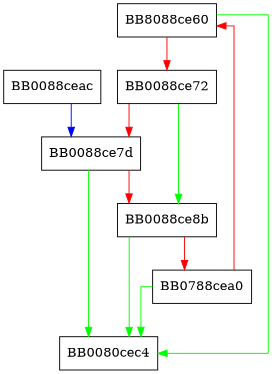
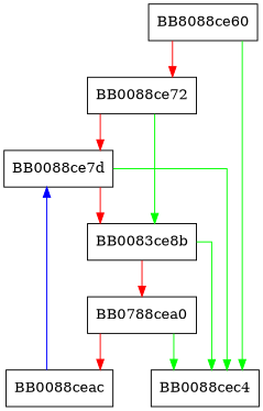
  digraph {
    splines=ortho
    node [shape=box]
    edge [color=green]
    n1 [label=BB8088ce60]
-   BB0088cec4 [label=BB0080cec4]
+   BB0088cec4
    BB0088ce72
    BB0088ce7d
-   BB0088ce8b
+   BB0088ce8b [label=BB0083ce8b]
    n6 [label=BB0788cea0]
    BB0088ceac
    n1 -> BB0088cec4
    n1 -> BB0088ce72 [color=red]
    BB0088ce72 -> BB0088ce7d [color=red]
    BB0088ce72 -> BB0088ce8b
    BB0088ce7d -> BB0088cec4
    BB0088ce7d -> BB0088ce8b [color=red]
    BB0088ce8b -> BB0088cec4
    BB0088ce8b -> n6 [color=red]
    n6 -> BB0088cec4
-   n6 -> n1 [color=red]
+   n6 -> BB0088ceac [color=red]
    BB0088ceac -> BB0088ce7d [color=blue]
  }
